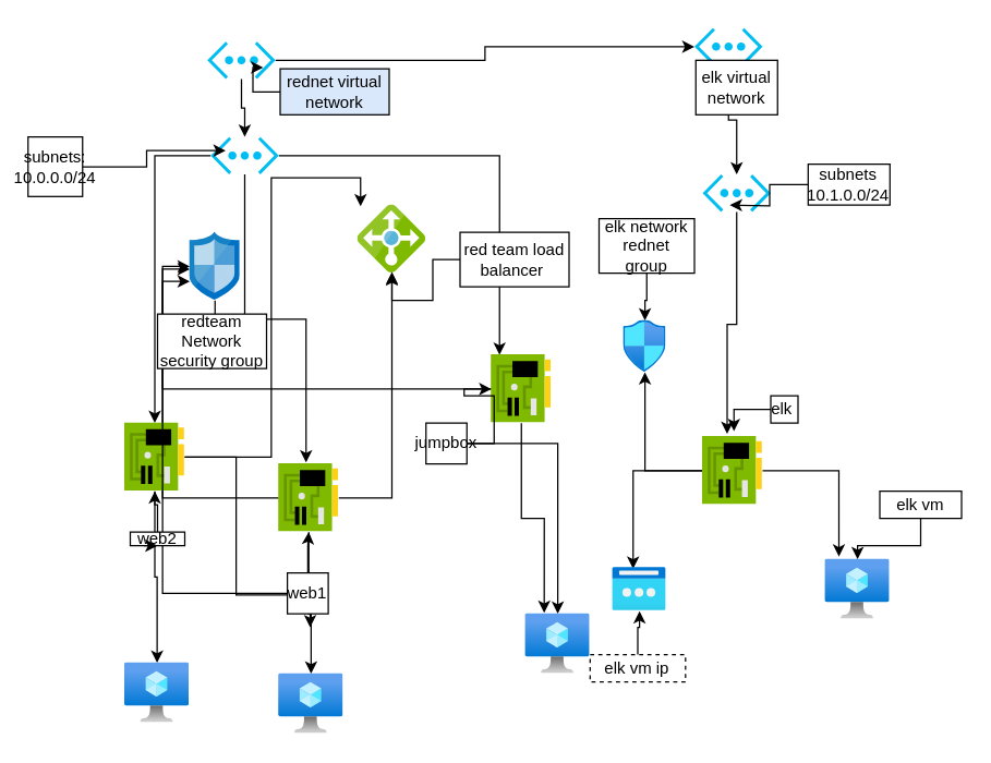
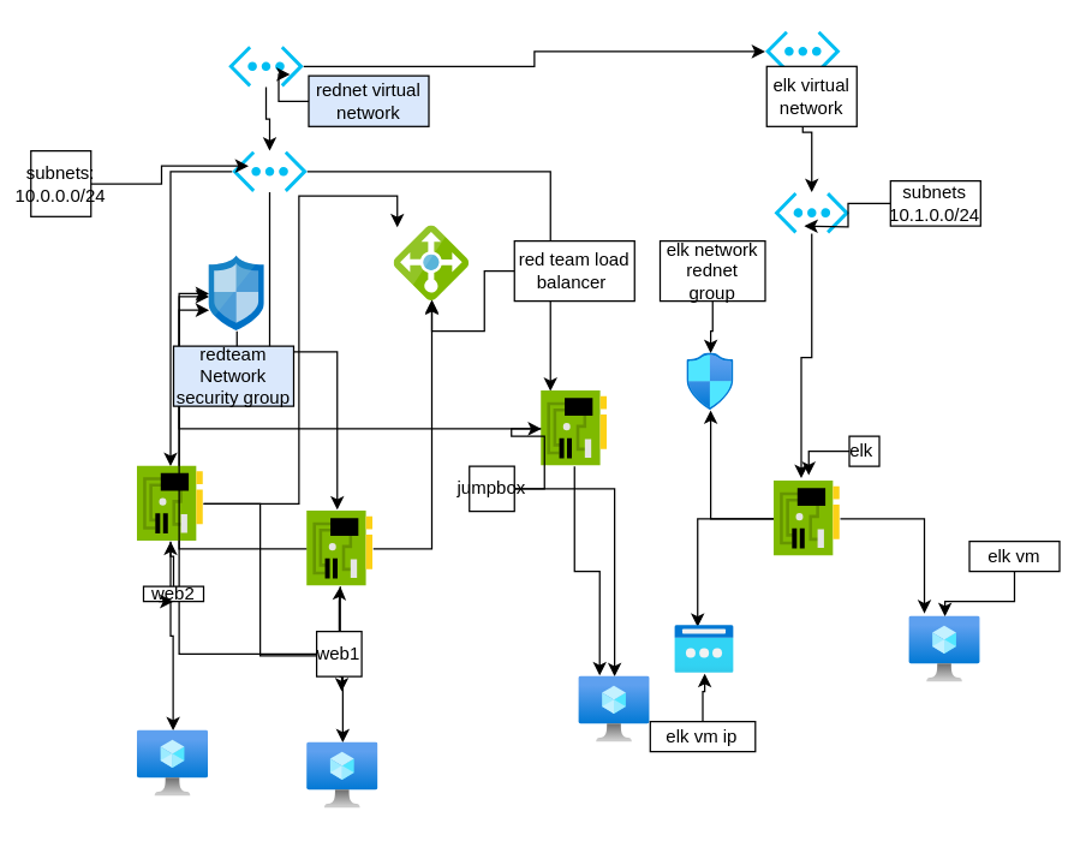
  <mxCell id="0" />
  <mxCell id="1" parent="0" />
  <mxCell id="2" style="edgeStyle=orthogonalEdgeStyle;rounded=0;orthogonalLoop=1;jettySize=auto;html=1;entryX=0.5;entryY=0;entryDx=0;entryDy=0;entryPerimeter=0;" parent="1" source="4" target="8" edge="1"><mxGeometry relative="1" as="geometry" /></mxCell>
  <mxCell id="3" style="edgeStyle=orthogonalEdgeStyle;rounded=0;orthogonalLoop=1;jettySize=auto;html=1;" parent="1" source="4" target="41" edge="1"><mxGeometry relative="1" as="geometry" /></mxCell>
  <mxCell id="4" value="" style="verticalLabelPosition=bottom;html=1;verticalAlign=top;align=center;strokeColor=none;fillColor=#00BEF2;shape=mxgraph.azure.virtual_network;pointerEvents=1;" parent="1" vertex="1"><mxGeometry x="151.56" y="30" width="50" height="27.5" as="geometry" /></mxCell>
  <mxCell id="5" style="edgeStyle=orthogonalEdgeStyle;rounded=0;orthogonalLoop=1;jettySize=auto;html=1;" parent="1" source="8" target="16" edge="1"><mxGeometry relative="1" as="geometry" /></mxCell>
  <mxCell id="6" style="edgeStyle=orthogonalEdgeStyle;rounded=0;orthogonalLoop=1;jettySize=auto;html=1;entryX=0.455;entryY=-0.02;entryDx=0;entryDy=0;entryPerimeter=0;" parent="1" source="8" target="20" edge="1"><mxGeometry relative="1" as="geometry" /></mxCell>
  <mxCell id="7" style="edgeStyle=orthogonalEdgeStyle;rounded=0;orthogonalLoop=1;jettySize=auto;html=1;entryX=0.136;entryY=0;entryDx=0;entryDy=0;entryPerimeter=0;" parent="1" source="8" target="23" edge="1"><mxGeometry relative="1" as="geometry" /></mxCell>
  <mxCell id="8" value="" style="verticalLabelPosition=bottom;html=1;verticalAlign=top;align=center;strokeColor=none;fillColor=#00BEF2;shape=mxgraph.azure.virtual_network;pointerEvents=1;" parent="1" vertex="1"><mxGeometry x="154" y="100" width="50" height="27.5" as="geometry" /></mxCell>
  <mxCell id="9" style="edgeStyle=orthogonalEdgeStyle;rounded=0;orthogonalLoop=1;jettySize=auto;html=1;entryX=0.22;entryY=0.364;entryDx=0;entryDy=0;entryPerimeter=0;" edge="1" parent="1" source="10" target="8"><mxGeometry relative="1" as="geometry" /></mxCell>
  <mxCell id="10" value="subnets: 10.0.0.0/24" style="whiteSpace=wrap;html=1;" parent="1" vertex="1"><mxGeometry x="20" y="100" width="40" height="43.75" as="geometry" /></mxCell>
  <mxCell id="11" style="edgeStyle=orthogonalEdgeStyle;rounded=0;orthogonalLoop=1;jettySize=auto;html=1;entryX=0.82;entryY=0.691;entryDx=0;entryDy=0;entryPerimeter=0;" parent="1" source="12" target="4" edge="1"><mxGeometry relative="1" as="geometry" /></mxCell>
  <mxCell id="12" value="rednet virtual network" style="whiteSpace=wrap;html=1;fillColor=#dae8fc;" parent="1" vertex="1"><mxGeometry x="205" y="50" width="80" height="33.75" as="geometry" /></mxCell>
  <mxCell id="13" style="edgeStyle=orthogonalEdgeStyle;rounded=0;orthogonalLoop=1;jettySize=auto;html=1;" parent="1" source="16" target="32" edge="1"><mxGeometry relative="1" as="geometry" /></mxCell>
  <mxCell id="14" style="edgeStyle=orthogonalEdgeStyle;rounded=0;orthogonalLoop=1;jettySize=auto;html=1;entryX=0;entryY=0.54;entryDx=0;entryDy=0;entryPerimeter=0;startArrow=none;" parent="1" source="62" target="35" edge="1"><mxGeometry relative="1" as="geometry" /></mxCell>
  <mxCell id="15" style="edgeStyle=orthogonalEdgeStyle;rounded=0;orthogonalLoop=1;jettySize=auto;html=1;entryX=0.04;entryY=0.02;entryDx=0;entryDy=0;entryPerimeter=0;" parent="1" source="16" target="37" edge="1"><mxGeometry relative="1" as="geometry" /></mxCell>
  <mxCell id="16" value="" style="sketch=0;aspect=fixed;html=1;points=[];align=center;image;fontSize=12;image=img/lib/mscae/NetworkInterfaceCard.svg;" parent="1" vertex="1"><mxGeometry x="91" y="310" width="44" height="50" as="geometry" /></mxCell>
  <mxCell id="17" style="edgeStyle=orthogonalEdgeStyle;rounded=0;orthogonalLoop=1;jettySize=auto;html=1;" parent="1" source="20" target="31" edge="1"><mxGeometry relative="1" as="geometry" /></mxCell>
  <mxCell id="18" style="edgeStyle=orthogonalEdgeStyle;rounded=0;orthogonalLoop=1;jettySize=auto;html=1;entryX=0;entryY=0.5;entryDx=0;entryDy=0;entryPerimeter=0;" parent="1" source="20" target="35" edge="1"><mxGeometry relative="1" as="geometry" /></mxCell>
  <mxCell id="19" style="edgeStyle=orthogonalEdgeStyle;rounded=0;orthogonalLoop=1;jettySize=auto;html=1;" parent="1" source="20" target="37" edge="1"><mxGeometry relative="1" as="geometry" /></mxCell>
  <mxCell id="20" value="" style="sketch=0;aspect=fixed;html=1;points=[];align=center;image;fontSize=12;image=img/lib/mscae/NetworkInterfaceCard.svg;" parent="1" vertex="1"><mxGeometry x="204" y="340" width="44" height="50" as="geometry" /></mxCell>
  <mxCell id="21" style="edgeStyle=orthogonalEdgeStyle;rounded=0;orthogonalLoop=1;jettySize=auto;html=1;entryX=0.29;entryY=-0.016;entryDx=0;entryDy=0;entryPerimeter=0;" parent="1" source="23" target="33" edge="1"><mxGeometry relative="1" as="geometry" /></mxCell>
  <mxCell id="22" style="edgeStyle=orthogonalEdgeStyle;rounded=0;orthogonalLoop=1;jettySize=auto;html=1;entryX=0;entryY=0.72;entryDx=0;entryDy=0;entryPerimeter=0;" parent="1" source="23" target="35" edge="1"><mxGeometry relative="1" as="geometry" /></mxCell>
  <mxCell id="23" value="" style="sketch=0;aspect=fixed;html=1;points=[];align=center;image;fontSize=12;image=img/lib/mscae/NetworkInterfaceCard.svg;" parent="1" vertex="1"><mxGeometry x="360" y="260" width="44" height="50" as="geometry" /></mxCell>
  <mxCell id="24" style="edgeStyle=orthogonalEdgeStyle;rounded=0;orthogonalLoop=1;jettySize=auto;html=1;" parent="1" source="62" target="20" edge="1"><mxGeometry relative="1" as="geometry" /></mxCell>
  <mxCell id="25" style="edgeStyle=orthogonalEdgeStyle;rounded=0;orthogonalLoop=1;jettySize=auto;html=1;exitX=0.5;exitY=1;exitDx=0;exitDy=0;" edge="1" parent="1" source="62"><mxGeometry relative="1" as="geometry"><mxPoint x="227" y="460" as="targetPoint" /></mxGeometry></mxCell>
  <mxCell id="26" style="edgeStyle=orthogonalEdgeStyle;rounded=0;orthogonalLoop=1;jettySize=auto;html=1;" parent="1" source="27" target="16" edge="1"><mxGeometry relative="1" as="geometry" /></mxCell>
  <mxCell id="27" value="web2" style="whiteSpace=wrap;html=1;" parent="1" vertex="1"><mxGeometry x="95" y="390" width="40" height="10" as="geometry" /></mxCell>
  <mxCell id="28" style="edgeStyle=orthogonalEdgeStyle;rounded=0;orthogonalLoop=1;jettySize=auto;html=1;" parent="1" source="30" target="23" edge="1"><mxGeometry relative="1" as="geometry" /></mxCell>
  <mxCell id="29" style="edgeStyle=orthogonalEdgeStyle;rounded=0;orthogonalLoop=1;jettySize=auto;html=1;" parent="1" source="30" target="33" edge="1"><mxGeometry relative="1" as="geometry" /></mxCell>
  <mxCell id="30" value="jumpbox" style="whiteSpace=wrap;html=1;" parent="1" vertex="1"><mxGeometry x="312" y="310" width="30" height="30" as="geometry" /></mxCell>
  <mxCell id="31" value="" style="aspect=fixed;html=1;points=[];align=center;image;fontSize=12;image=img/lib/azure2/compute/Virtual_Machine.svg;" parent="1" vertex="1"><mxGeometry x="204" y="494" width="47.44" height="44" as="geometry" /></mxCell>
  <mxCell id="32" value="" style="aspect=fixed;html=1;points=[];align=center;image;fontSize=12;image=img/lib/azure2/compute/Virtual_Machine.svg;" parent="1" vertex="1"><mxGeometry x="91" y="486" width="47.44" height="44" as="geometry" /></mxCell>
  <mxCell id="33" value="" style="aspect=fixed;html=1;points=[];align=center;image;fontSize=12;image=img/lib/azure2/compute/Virtual_Machine.svg;" parent="1" vertex="1"><mxGeometry x="385" y="450" width="47.44" height="44" as="geometry" /></mxCell>
  <mxCell id="34" style="edgeStyle=orthogonalEdgeStyle;rounded=0;orthogonalLoop=1;jettySize=auto;html=1;entryX=0.5;entryY=0;entryDx=0;entryDy=0;" parent="1" source="35" target="36" edge="1"><mxGeometry relative="1" as="geometry" /></mxCell>
  <mxCell id="35" value="" style="sketch=0;aspect=fixed;html=1;points=[];align=center;image;fontSize=12;image=img/lib/mscae/Network_Security_Groups_Classic.svg;" parent="1" vertex="1"><mxGeometry x="138.72" y="170" width="37" height="50" as="geometry" /></mxCell>
- <mxCell id="36" value="redteam Network security group" style="whiteSpace=wrap;html=1;" parent="1" vertex="1"><mxGeometry x="115" y="230" width="80" height="40" as="geometry" /></mxCell>
+ <mxCell id="36" value="redteam Network security group" style="whiteSpace=wrap;html=1;fillColor=#dae8fc;" parent="1" vertex="1"><mxGeometry x="115" y="230" width="80" height="40" as="geometry" /></mxCell>
  <mxCell id="37" value="" style="sketch=0;aspect=fixed;html=1;points=[];align=center;image;fontSize=12;image=img/lib/mscae/Load_Balancer_feature.svg;" parent="1" vertex="1"><mxGeometry x="262" y="150" width="50" height="50" as="geometry" /></mxCell>
  <mxCell id="38" style="edgeStyle=orthogonalEdgeStyle;rounded=0;orthogonalLoop=1;jettySize=auto;html=1;entryX=0.5;entryY=0.98;entryDx=0;entryDy=0;entryPerimeter=0;" parent="1" source="39" target="37" edge="1"><mxGeometry relative="1" as="geometry" /></mxCell>
- <mxCell id="39" value="red team load balancer&amp;nbsp;" style="whiteSpace=wrap;html=1;" parent="1" vertex="1"><mxGeometry x="337" y="170" width="80" height="40" as="geometry" /></mxCell>
+ <mxCell id="39" value="red team load balancer&amp;nbsp;" style="whiteSpace=wrap;html=1;" parent="1" vertex="1"><mxGeometry x="342" y="160" width="80" height="40" as="geometry" /></mxCell>
  <mxCell id="40" style="edgeStyle=orthogonalEdgeStyle;rounded=0;orthogonalLoop=1;jettySize=auto;html=1;entryX=0.5;entryY=0;entryDx=0;entryDy=0;entryPerimeter=0;" parent="1" source="41" target="44" edge="1"><mxGeometry relative="1" as="geometry" /></mxCell>
  <mxCell id="41" value="" style="verticalLabelPosition=bottom;html=1;verticalAlign=top;align=center;strokeColor=none;fillColor=#00BEF2;shape=mxgraph.azure.virtual_network;pointerEvents=1;" parent="1" vertex="1"><mxGeometry x="509" width="50" height="27.5" as="geometry" y="20" /></mxCell>
  <mxCell id="42" value="elk virtual network" style="whiteSpace=wrap;html=1;" parent="1" vertex="1"><mxGeometry x="510" y="43.75" width="60" height="40" as="geometry" /></mxCell>
  <mxCell id="43" style="edgeStyle=orthogonalEdgeStyle;rounded=0;orthogonalLoop=1;jettySize=auto;html=1;entryX=0.409;entryY=-0.04;entryDx=0;entryDy=0;entryPerimeter=0;" edge="1" parent="1" source="44" target="50"><mxGeometry relative="1" as="geometry" /></mxCell>
  <mxCell id="44" value="" style="verticalLabelPosition=bottom;html=1;verticalAlign=top;align=center;strokeColor=none;fillColor=#00BEF2;shape=mxgraph.azure.virtual_network;pointerEvents=1;" parent="1" vertex="1"><mxGeometry x="515" y="127.5" width="50" height="27.5" as="geometry" /></mxCell>
  <mxCell id="45" style="edgeStyle=orthogonalEdgeStyle;rounded=0;orthogonalLoop=1;jettySize=auto;html=1;" parent="1" source="46" edge="1"><mxGeometry relative="1" as="geometry"><mxPoint x="535" y="150" as="targetPoint" /></mxGeometry></mxCell>
  <mxCell id="46" value="subnets 10.1.0.0/24" style="whiteSpace=wrap;html=1;" parent="1" vertex="1"><mxGeometry x="592.44" y="120" width="60" height="30" as="geometry" /></mxCell>
  <mxCell id="47" style="edgeStyle=orthogonalEdgeStyle;rounded=0;orthogonalLoop=1;jettySize=auto;html=1;entryX=0.211;entryY=-0.045;entryDx=0;entryDy=0;entryPerimeter=0;" parent="1" source="50" target="53" edge="1"><mxGeometry relative="1" as="geometry" /></mxCell>
  <mxCell id="48" style="edgeStyle=orthogonalEdgeStyle;rounded=0;orthogonalLoop=1;jettySize=auto;html=1;entryX=0.381;entryY=0.031;entryDx=0;entryDy=0;entryPerimeter=0;" parent="1" source="50" target="59" edge="1"><mxGeometry relative="1" as="geometry" /></mxCell>
  <mxCell id="49" style="edgeStyle=orthogonalEdgeStyle;rounded=0;orthogonalLoop=1;jettySize=auto;html=1;" parent="1" source="50" target="56" edge="1"><mxGeometry relative="1" as="geometry" /></mxCell>
  <mxCell id="50" value="" style="sketch=0;aspect=fixed;html=1;points=[];align=center;image;fontSize=12;image=img/lib/mscae/NetworkInterfaceCard.svg;" parent="1" vertex="1"><mxGeometry x="515" y="320" width="44" height="50" as="geometry" /></mxCell>
  <mxCell id="51" style="edgeStyle=orthogonalEdgeStyle;rounded=0;orthogonalLoop=1;jettySize=auto;html=1;entryX=0.523;entryY=-0.08;entryDx=0;entryDy=0;entryPerimeter=0;" parent="1" source="52" target="50" edge="1"><mxGeometry relative="1" as="geometry" /></mxCell>
  <mxCell id="52" value="elk&amp;nbsp;" style="whiteSpace=wrap;html=1;" parent="1" vertex="1"><mxGeometry x="565" y="290" width="20" height="20" as="geometry" /></mxCell>
  <mxCell id="53" value="" style="aspect=fixed;html=1;points=[];align=center;image;fontSize=12;image=img/lib/azure2/compute/Virtual_Machine.svg;" parent="1" vertex="1"><mxGeometry x="605" y="410" width="47.44" height="44" as="geometry" /></mxCell>
  <mxCell id="54" style="edgeStyle=orthogonalEdgeStyle;rounded=0;orthogonalLoop=1;jettySize=auto;html=1;" parent="1" source="55" target="53" edge="1"><mxGeometry relative="1" as="geometry" /></mxCell>
  <mxCell id="55" value="elk vm" style="whiteSpace=wrap;html=1;" parent="1" vertex="1"><mxGeometry x="645" y="360" width="60" height="20" as="geometry" /></mxCell>
  <mxCell id="56" value="" style="aspect=fixed;html=1;points=[];align=center;image;fontSize=12;image=img/lib/azure2/networking/Network_Security_Groups.svg;" parent="1" vertex="1"><mxGeometry x="457" y="234.75" width="31.29" height="38" as="geometry" /></mxCell>
  <mxCell id="57" style="edgeStyle=orthogonalEdgeStyle;rounded=0;orthogonalLoop=1;jettySize=auto;html=1;" parent="1" source="58" target="56" edge="1"><mxGeometry relative="1" as="geometry" /></mxCell>
  <mxCell id="58" value="elk network rednet group" style="whiteSpace=wrap;html=1;" parent="1" vertex="1"><mxGeometry x="439" y="160" width="70" height="40" as="geometry" /></mxCell>
  <mxCell id="59" value="" style="aspect=fixed;html=1;points=[];align=center;image;fontSize=12;image=img/lib/azure2/networking/Public_IP_Addresses_Classic.svg;" parent="1" vertex="1"><mxGeometry x="449" y="416" width="39.38" height="32" as="geometry" /></mxCell>
  <mxCell id="60" style="edgeStyle=orthogonalEdgeStyle;rounded=0;orthogonalLoop=1;jettySize=auto;html=1;" parent="1" source="61" target="59" edge="1"><mxGeometry relative="1" as="geometry" /></mxCell>
- <mxCell id="61" value="elk vm ip&lt;br&gt;" style="whiteSpace=wrap;html=1;dashed=1;" parent="1" vertex="1"><mxGeometry x="432.44" y="480" width="70" height="20" as="geometry" /></mxCell>
+ <mxCell id="61" value="elk vm ip&lt;br&gt;" style="whiteSpace=wrap;html=1;" parent="1" vertex="1"><mxGeometry x="432.44" y="480" width="70" height="20" as="geometry" /></mxCell>
  <mxCell id="62" value="web1" style="whiteSpace=wrap;html=1;" parent="1" vertex="1"><mxGeometry x="210.28" y="420" width="30" height="30" as="geometry" /></mxCell>
  <mxCell id="63" value="" style="edgeStyle=orthogonalEdgeStyle;rounded=0;orthogonalLoop=1;jettySize=auto;html=1;entryX=0;entryY=0.54;entryDx=0;entryDy=0;entryPerimeter=0;endArrow=none;" edge="1" parent="1" source="16" target="62"><mxGeometry relative="1" as="geometry"><mxPoint x="139" y="335" as="sourcePoint" /><mxPoint x="305" y="471" as="targetPoint" /></mxGeometry></mxCell>
  <mxCell id="64" style="edgeStyle=orthogonalEdgeStyle;rounded=0;orthogonalLoop=1;jettySize=auto;html=1;exitX=0.25;exitY=1;exitDx=0;exitDy=0;entryX=0.5;entryY=1;entryDx=0;entryDy=0;" edge="1" parent="1" source="27" target="27"><mxGeometry relative="1" as="geometry" /></mxCell>
